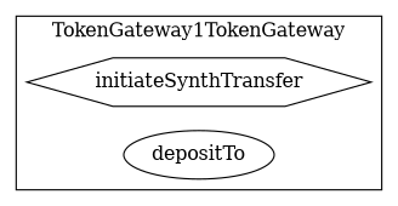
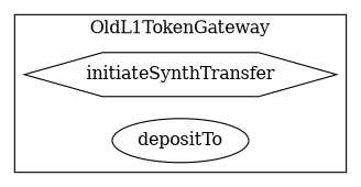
  strict digraph {
    rankdir=LR
    n1 [label=initiateSynthTransfer shape=hexagon]
    n2 [label=depositTo shape=ellipse]
    subgraph cluster_1 {
      label="[Solidity]"
    }
    subgraph cluster_2 {
-     label=TokenGateway1TokenGateway
+     label=OldL1TokenGateway
      n1
      n2
    }
  }
